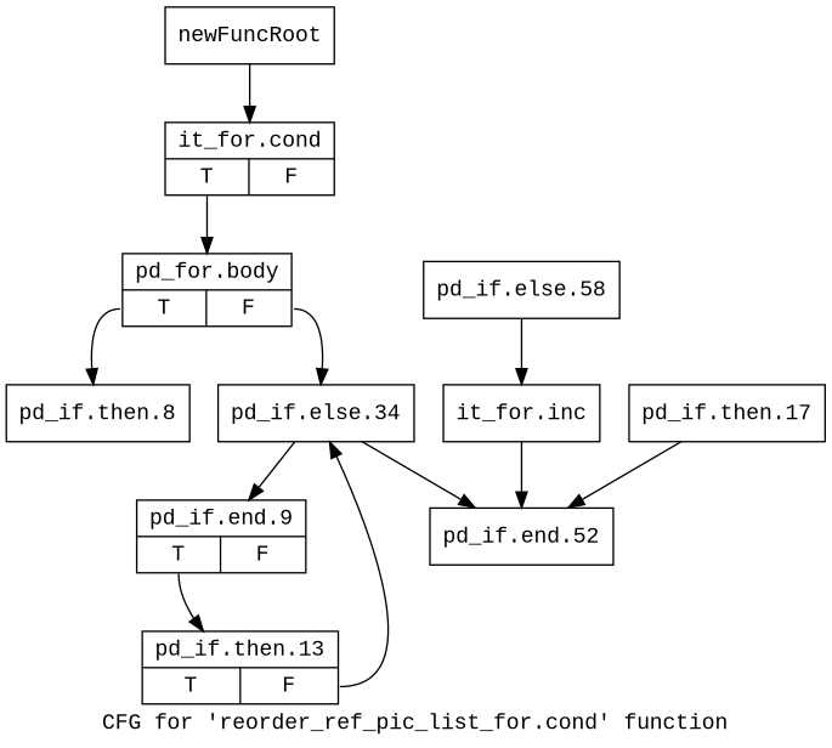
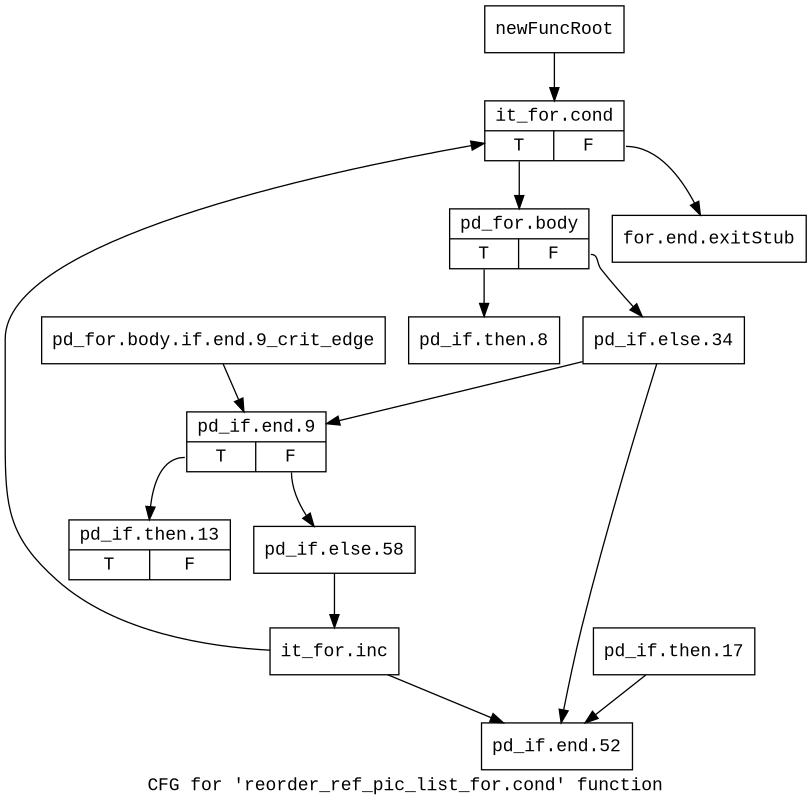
  digraph {
    fontname="Liberation Mono"
    label="CFG for 'reorder_ref_pic_list_for.cond' function"
    node [fontname="Liberation Mono" shape=record]
    edge [fontname="Liberation Mono"]
    n1 [label="{newFuncRoot}"]
    n2 [label="{it_for.cond|{<s0>T|<s1>F}}"]
+   n3 [label="{for.end.exitStub}"]
    n4 [label="{pd_for.body|{<s0>T|<s1>F}}"]
    n5 [label="{pd_if.then.8}"]
    n6 [label="{pd_if.else.34}"]
+   n7 [label="{pd_for.body.if.end.9_crit_edge}"]
    n8 [label="{pd_if.end.9|{<s0>T|<s1>F}}"]
    n9 [label="{pd_if.then.13|{<s0>T|<s1>F}}"]
    n10 [label="{pd_if.else.58}"]
    n11 [label="{it_for.inc}"]
    n12 [label="{pd_if.then.17}"]
    n13 [label="{pd_if.end.52}"]
    n1 -> n2
+   n2 -> n3 [tailport=s1]
    n2 -> n4 [tailport=s0]
    n4 -> n5 [tailport=s0]
    n4 -> n6 [tailport=s1]
    n6 -> n8
    n6 -> n13
+   n7 -> n8
    n8 -> n9 [tailport=s0]
-   n9 -> n6 [tailport=s1]
+   n8 -> n10 [tailport=s1]
    n10 -> n11
+   n11 -> n2
    n11 -> n13
    n12 -> n13
  }
